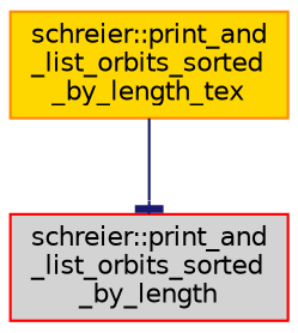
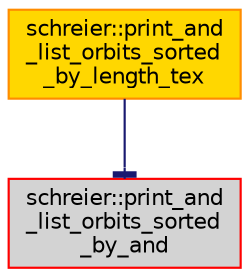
  digraph {
    rankdir=TB
    node [fontname=Helvetica fontsize=10 shape=record style=filled]
    n1 [color=darkorange fillcolor=gold fontcolor=black height=0.2 label="schreier::print_and\l_list_orbits_sorted\l_by_length_tex" width=0.4]
-   n2 [color=red fillcolor=lightgrey height=0.2 label="schreier::print_and\l_list_orbits_sorted\l_by_length" width=0.4]
+   n2 [color=red fillcolor=lightgrey height=0.2 label="schreier::print_and\l_list_orbits_sorted\l_by_and" width=0.4]
    n1 -> n2 [color=midnightblue fontname=Helvetica fontsize=10 labelfontname=Helvetica labelfontsize=10 style=solid arrowhead=tee]
  }
